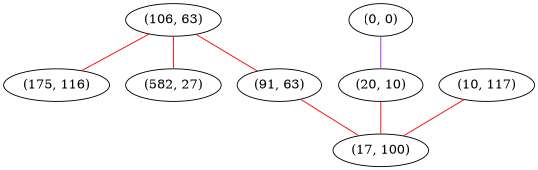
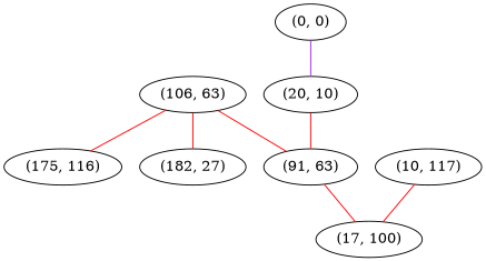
  graph {
    edge [color=red weight=1]
    "(106, 63)"
    "(175, 116)"
-   "(182, 27)" [label="(582, 27)"]
+   "(182, 27)"
    "(91, 63)"
    "(17, 100)"
    "(0, 0)"
    "(20, 10)"
    n8 [label="(10, 117)"]
    "(106, 63)" -- "(175, 116)"
    "(106, 63)" -- "(182, 27)"
    "(106, 63)" -- "(91, 63)"
    "(91, 63)" -- "(17, 100)"
    "(0, 0)" -- "(20, 10)" [color=purple weight=4]
-   "(20, 10)" -- "(17, 100)"
+   "(20, 10)" -- "(91, 63)"
    n8 -- "(17, 100)"
  }
